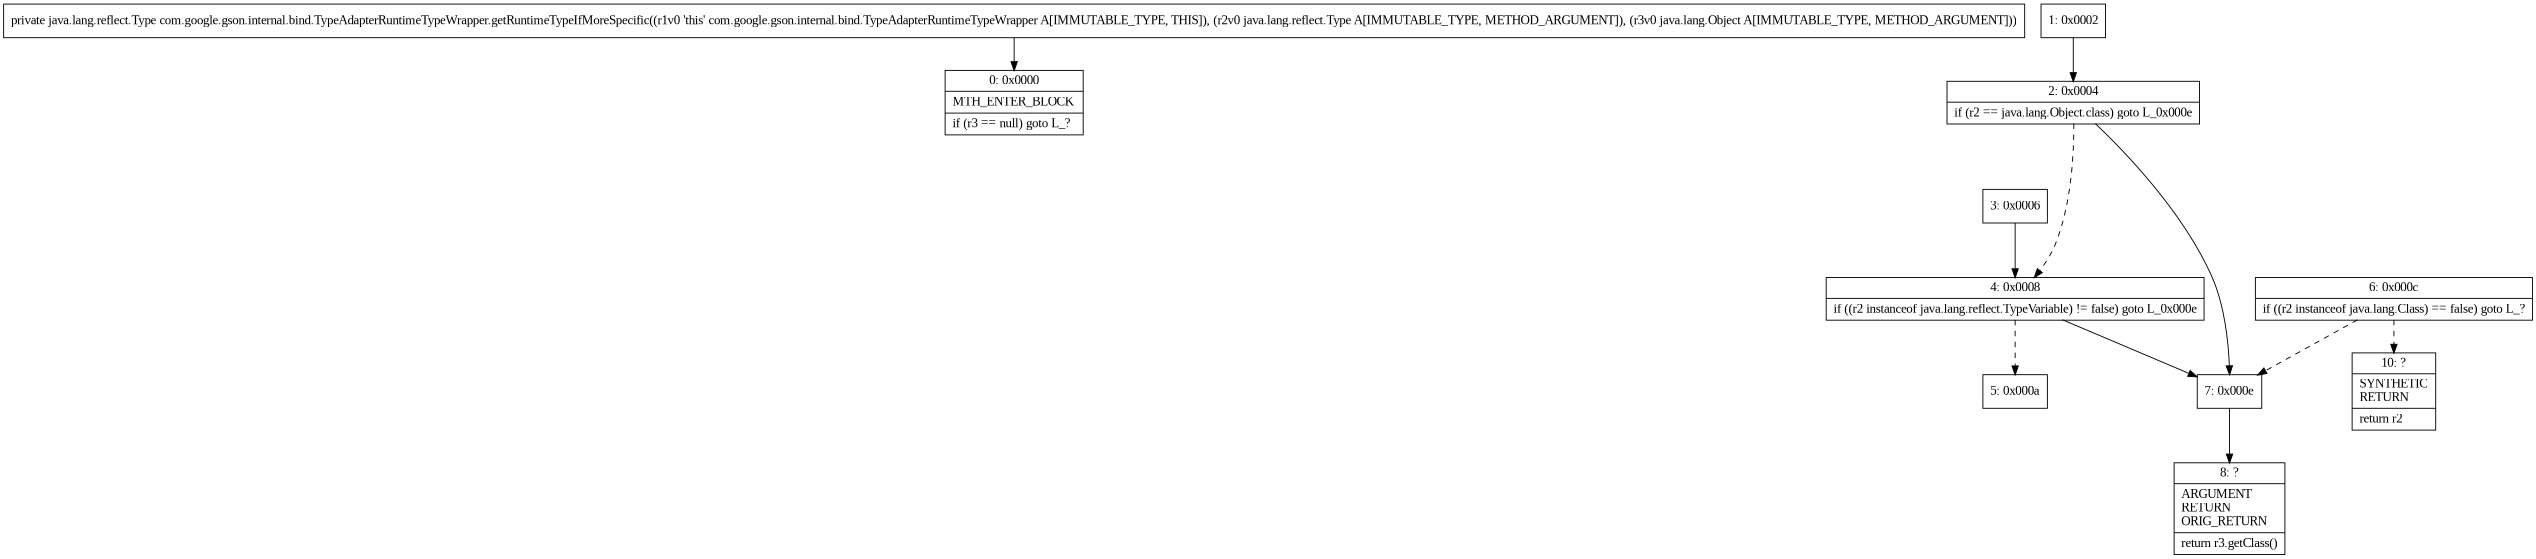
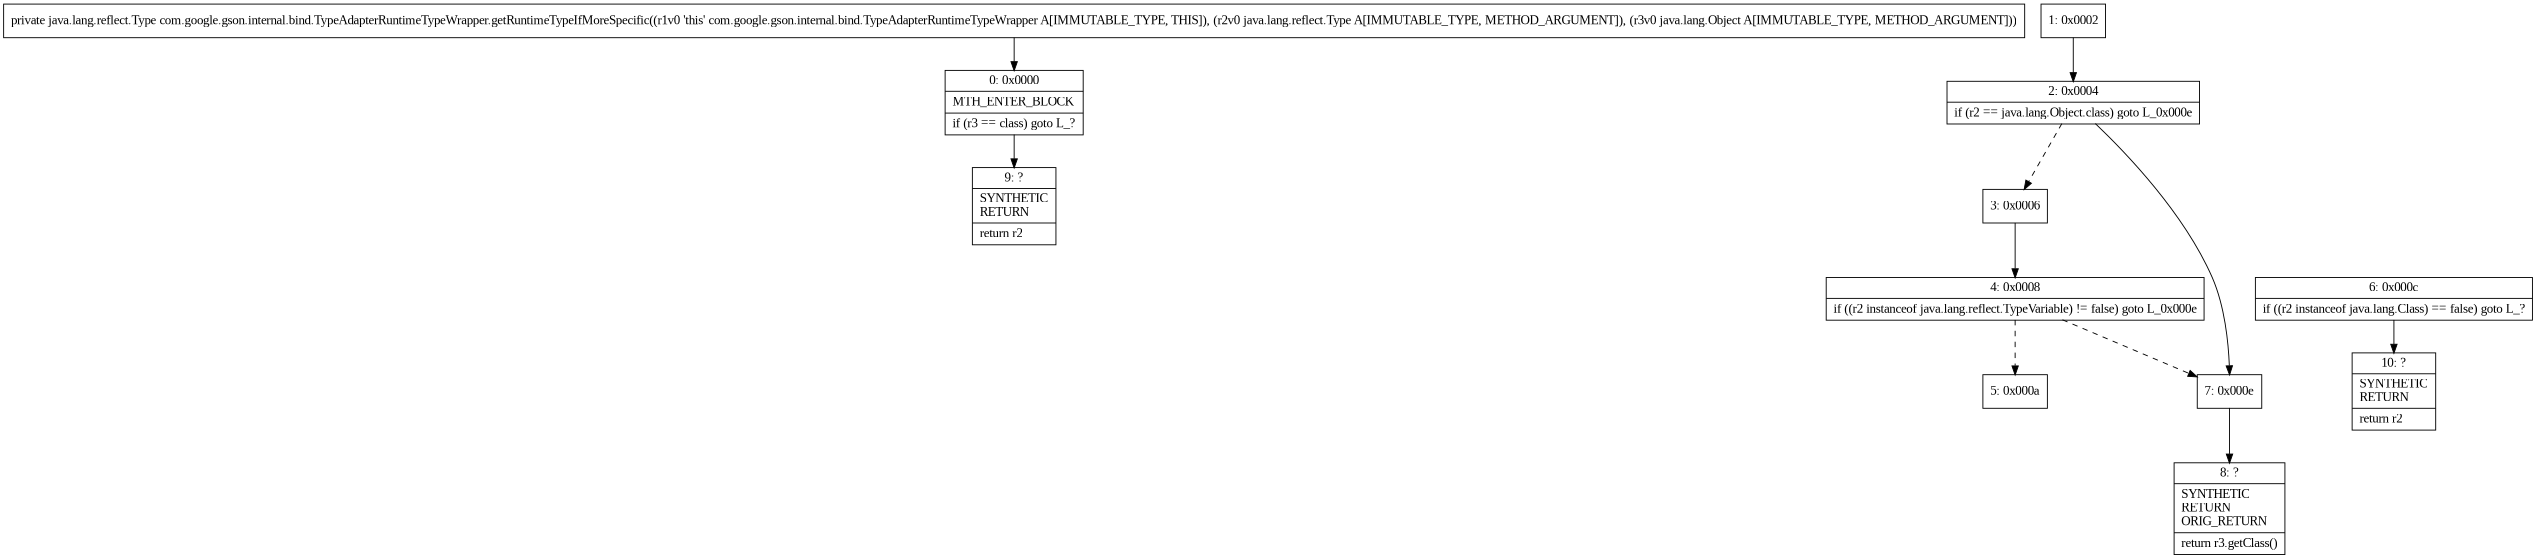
  digraph {
    fontname="Liberation Serif"
    node [fontname="Liberation Serif" shape=record]
    edge [fontname="Liberation Serif"]
-   n1 [label="{0\:\ 0x0000|MTH_ENTER_BLOCK\l|if (r3 == null) goto L_?\l}"]
+   n1 [label="{0\:\ 0x0000|MTH_ENTER_BLOCK\l|if (r3 == class) goto L_?\l}"]
+   n2 [label="{9\:\ ?|SYNTHETIC\lRETURN\l|return r2\l}"]
    n3 [label="{1\:\ 0x0002}"]
    n4 [label="{2\:\ 0x0004|if (r2 == java.lang.Object.class) goto L_0x000e\l}"]
    n5 [label="{3\:\ 0x0006}"]
    n6 [label="{7\:\ 0x000e}"]
    n7 [label="{4\:\ 0x0008|if ((r2 instanceof java.lang.reflect.TypeVariable) != false) goto L_0x000e\l}"]
-   n8 [label="{8\:\ ?|ARGUMENT\lRETURN\lORIG_RETURN\l|return r3.getClass()\l}"]
+   n8 [label="{8\:\ ?|SYNTHETIC\lRETURN\lORIG_RETURN\l|return r3.getClass()\l}"]
    n9 [label="{5\:\ 0x000a}"]
    n10 [label="{6\:\ 0x000c|if ((r2 instanceof java.lang.Class) == false) goto L_?\l}"]
    n11 [label="{10\:\ ?|SYNTHETIC\lRETURN\l|return r2\l}"]
    n12 [label="{private java.lang.reflect.Type com.google.gson.internal.bind.TypeAdapterRuntimeTypeWrapper.getRuntimeTypeIfMoreSpecific((r1v0 'this' com.google.gson.internal.bind.TypeAdapterRuntimeTypeWrapper A[IMMUTABLE_TYPE, THIS]), (r2v0 java.lang.reflect.Type A[IMMUTABLE_TYPE, METHOD_ARGUMENT]), (r3v0 java.lang.Object A[IMMUTABLE_TYPE, METHOD_ARGUMENT])) }"]
+   n1 -> n2
    n3 -> n4
-   n4 -> n7 [style=dashed]
+   n4 -> n5 [style=dashed]
    n4 -> n6
    n5 -> n7
    n6 -> n8
-   n7 -> n6
+   n7 -> n6 [style=dashed]
    n7 -> n9 [style=dashed]
-   n10 -> n6 [style=dashed]
-   n10 -> n11 [style=dashed]
+   n10 -> n11
    n12 -> n1
  }
